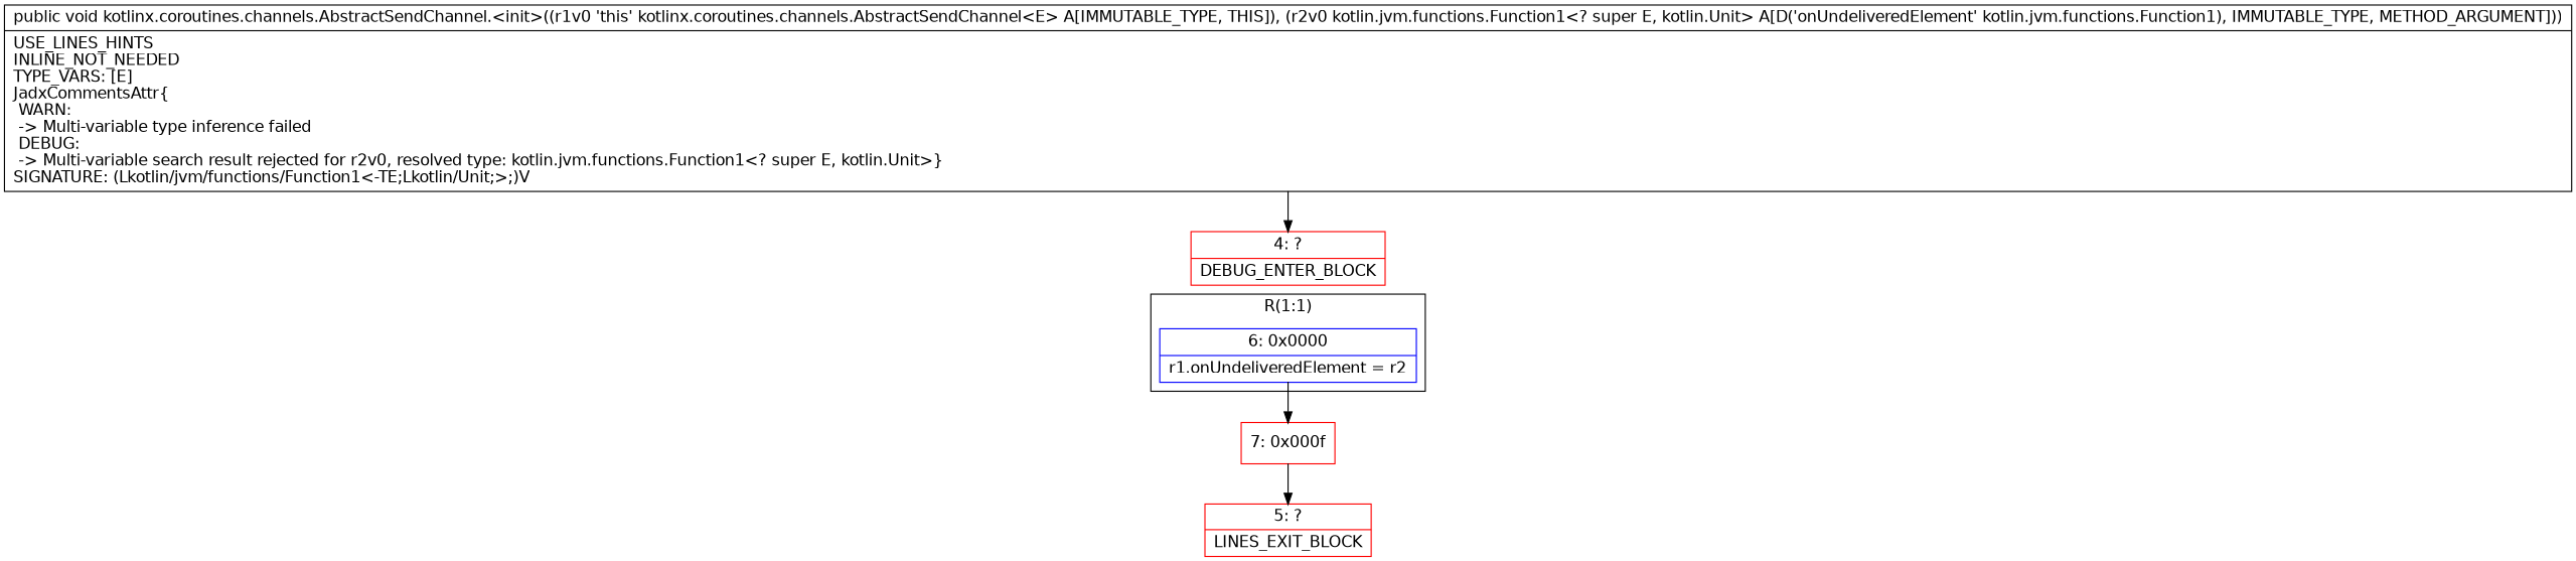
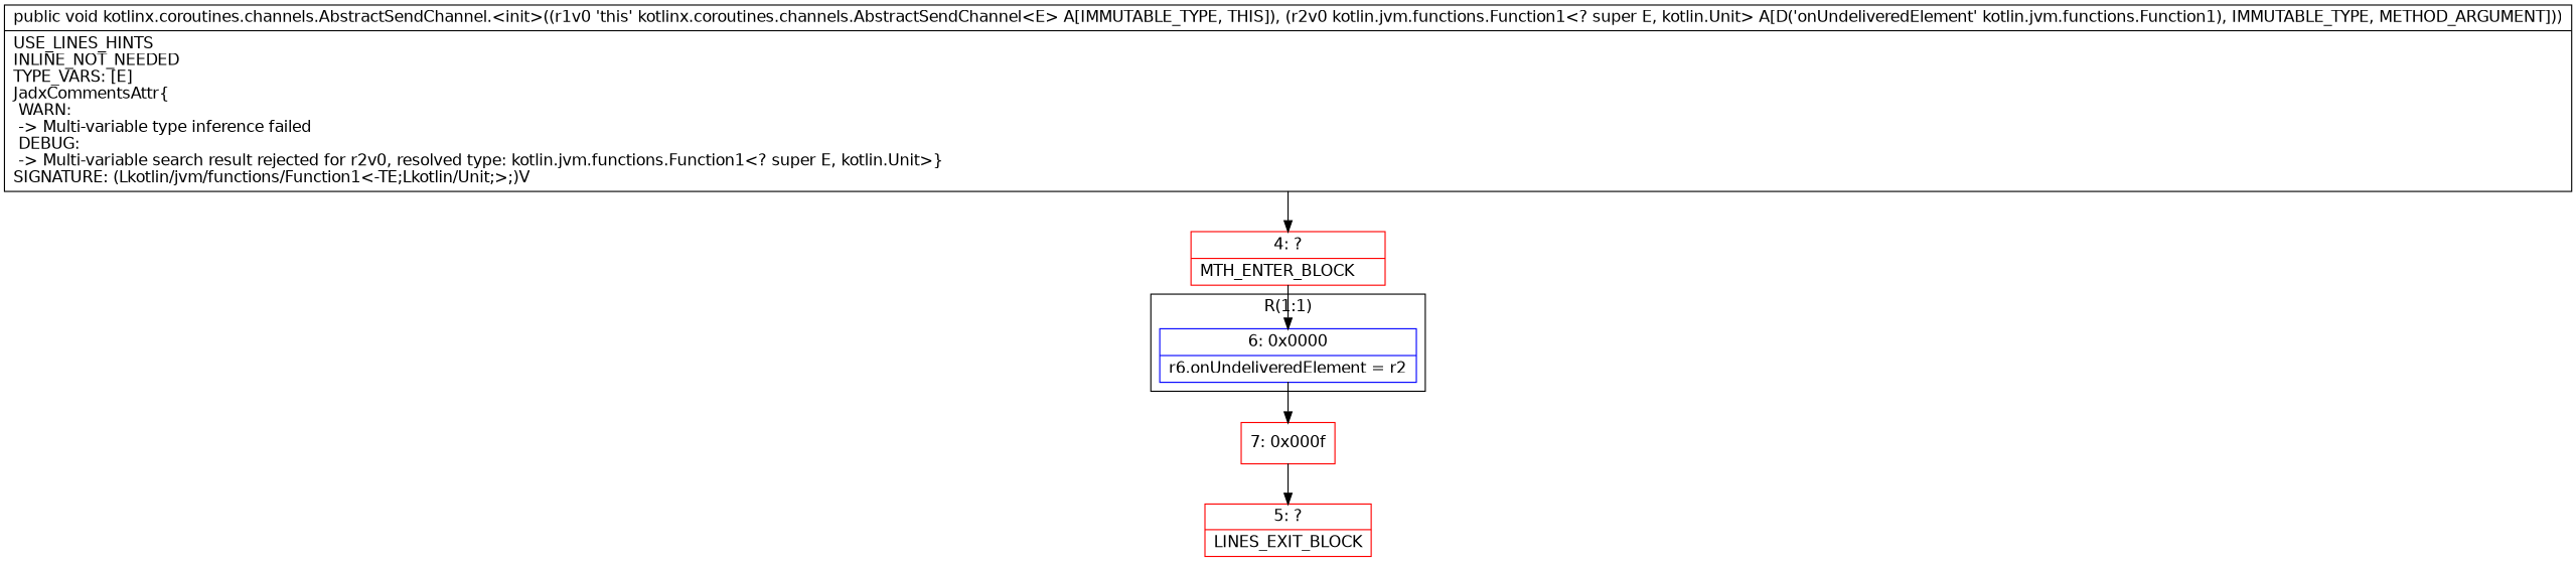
  digraph {
    fontname="DejaVu Sans"
    node [color=red fontname="DejaVu Sans" shape=record]
    edge [fontname="DejaVu Sans"]
-   n1 [color=blue label="{6\:\ 0x0000|r1.onUndeliveredElement = r2\l}"]
+   n1 [color=blue label="{6\:\ 0x0000|r6.onUndeliveredElement = r2\l}"]
    n2 [label="{7\:\ 0x000f}"]
    n3 [label="{5\:\ ?|LINES_EXIT_BLOCK\l}"]
-   n4 [label="{4\:\ ?|DEBUG_ENTER_BLOCK\l}"]
+   n4 [label="{4\:\ ?|MTH_ENTER_BLOCK\l}"]
    n5 [label="{public void kotlinx.coroutines.channels.AbstractSendChannel.\<init\>((r1v0 'this' kotlinx.coroutines.channels.AbstractSendChannel\<E\> A[IMMUTABLE_TYPE, THIS]), (r2v0 kotlin.jvm.functions.Function1\<? super E, kotlin.Unit\> A[D('onUndeliveredElement' kotlin.jvm.functions.Function1), IMMUTABLE_TYPE, METHOD_ARGUMENT]))  | USE_LINES_HINTS\lINLINE_NOT_NEEDED\lTYPE_VARS: [E]\lJadxCommentsAttr\{\l WARN: \l \-\> Multi\-variable type inference failed\l DEBUG: \l \-\> Multi\-variable search result rejected for r2v0, resolved type: kotlin.jvm.functions.Function1\<? super E, kotlin.Unit\>\}\lSIGNATURE: (Lkotlin\/jvm\/functions\/Function1\<\-TE;Lkotlin\/Unit;\>;)V\l}" color=""]
    subgraph cluster_1 {
      label="R(1:1)"
      n1
    }
    n1 -> n2
    n2 -> n3
+   n4 -> n1
    n5 -> n4
  }
